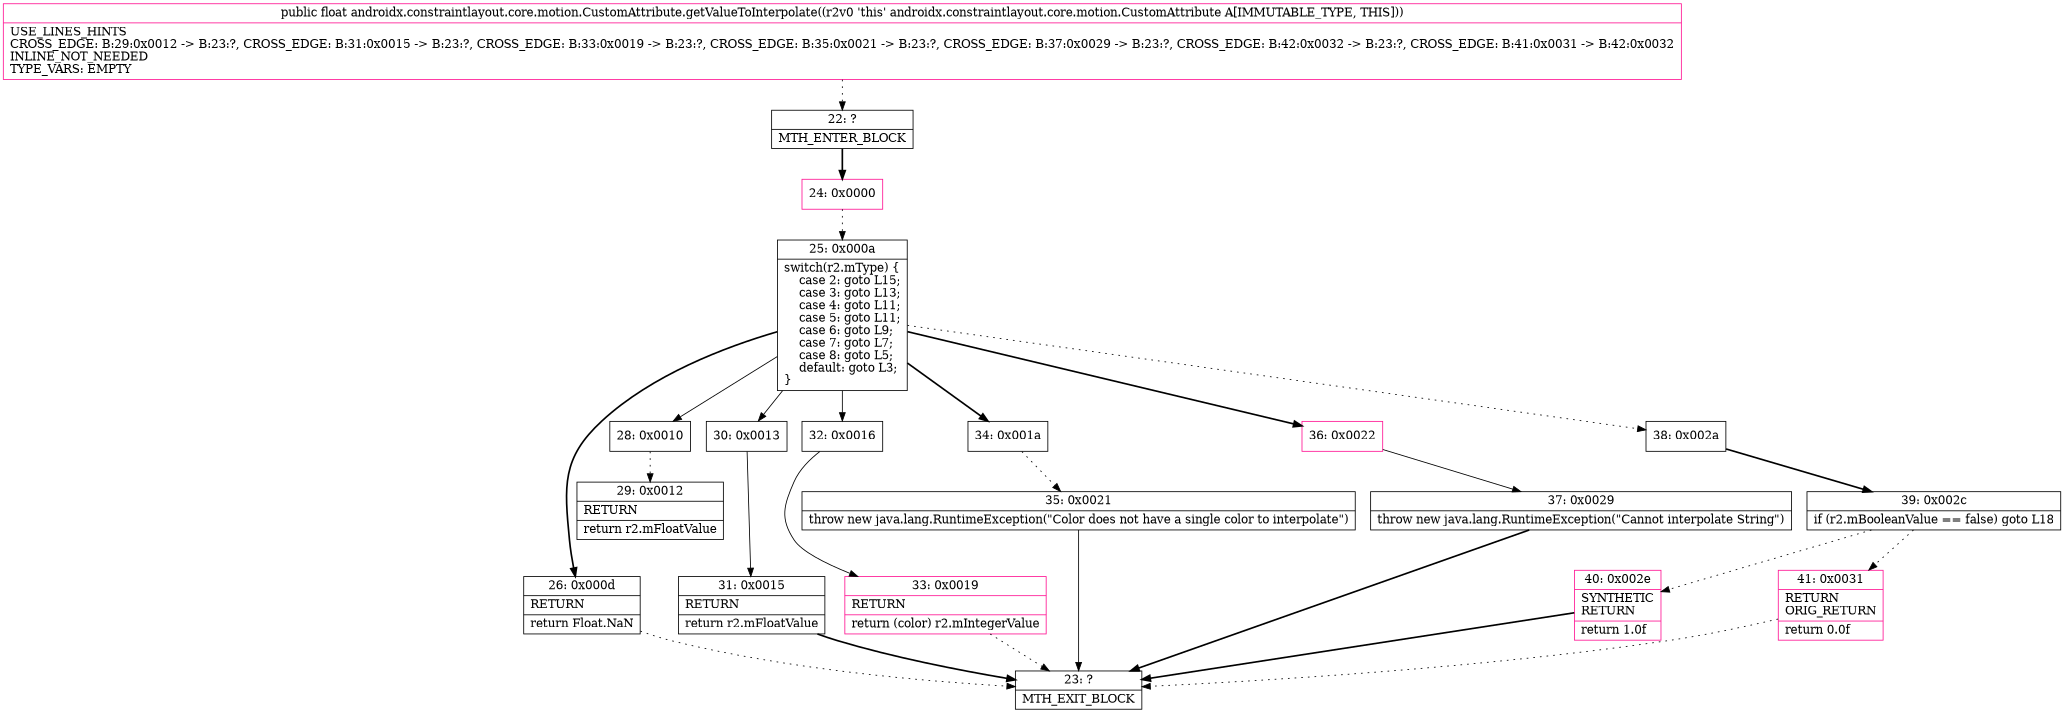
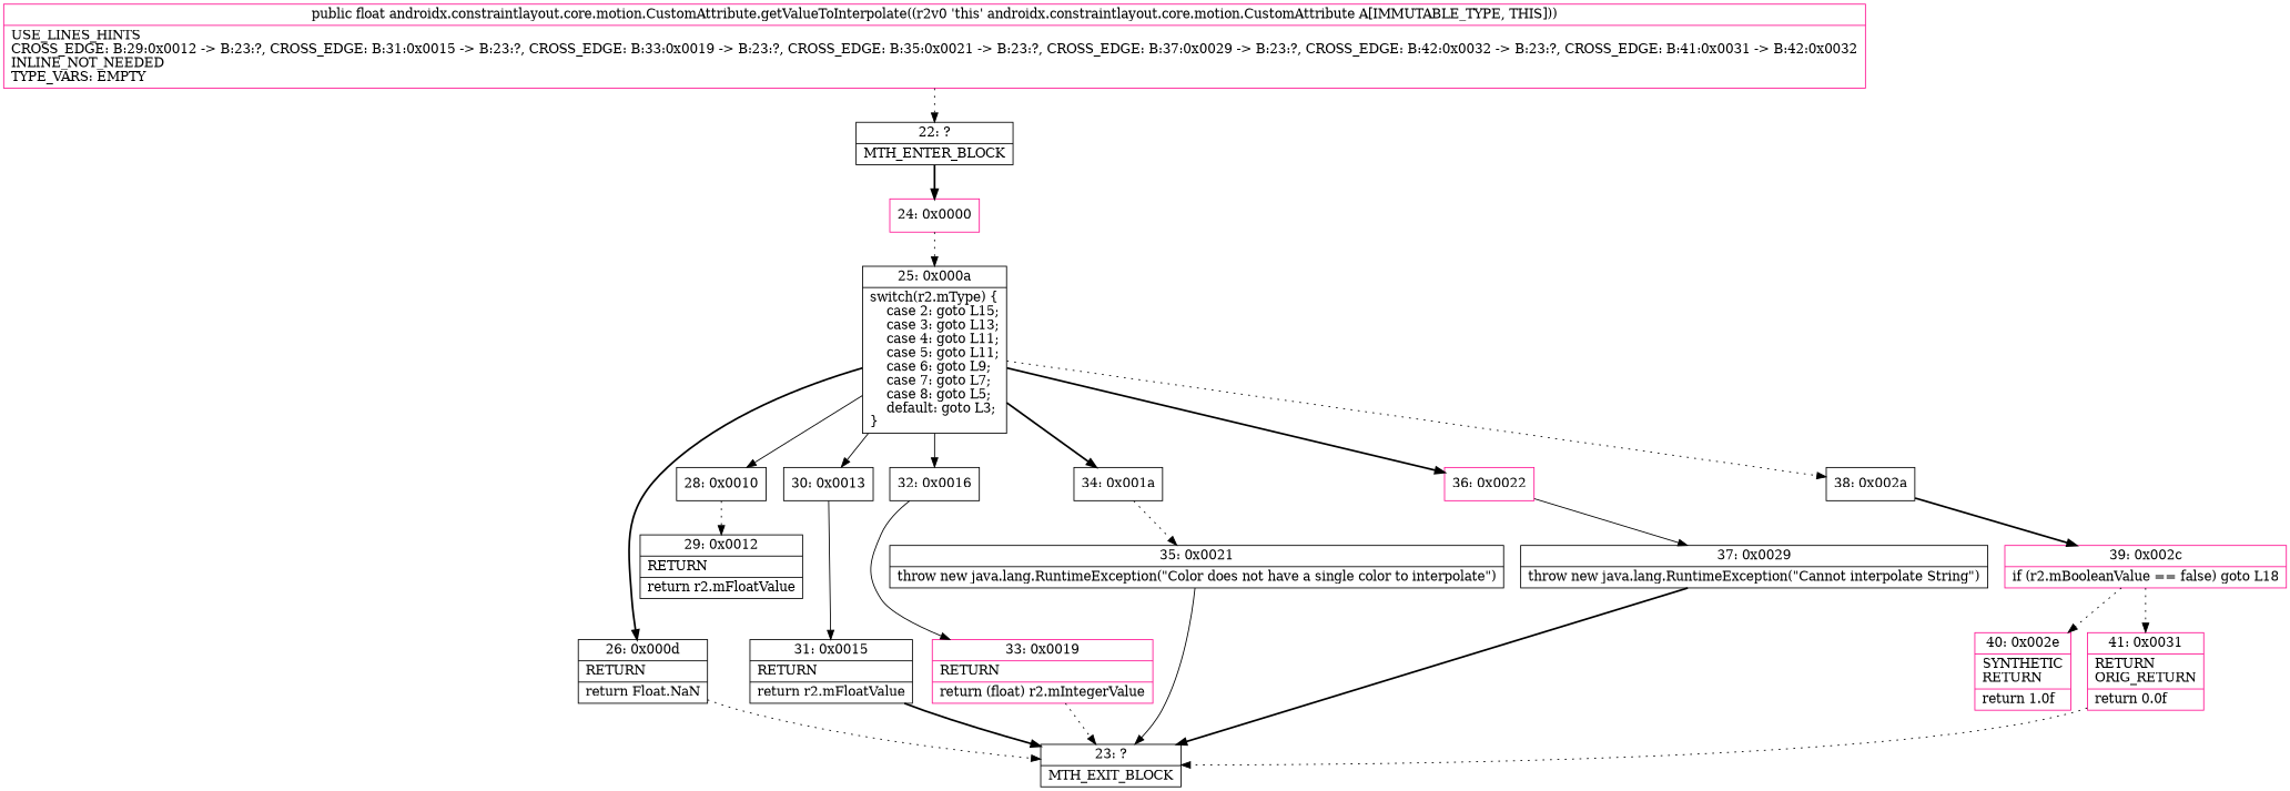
  digraph {
    node [color=black shape=record]
    edge [style=dotted]
    n1 [label="{22\:\ ?|MTH_ENTER_BLOCK\l}"]
    n2 [color=deeppink label="{24\:\ 0x0000}"]
    n3 [label="{25\:\ 0x000a|switch(r2.mType) \{\l    case 2: goto L15;\l    case 3: goto L13;\l    case 4: goto L11;\l    case 5: goto L11;\l    case 6: goto L9;\l    case 7: goto L7;\l    case 8: goto L5;\l    default: goto L3;\l\}\l}"]
    n4 [label="{26\:\ 0x000d|RETURN\l|return Float.NaN\l}"]
    n5 [label="{28\:\ 0x0010}"]
    n6 [label="{30\:\ 0x0013}"]
    n7 [label="{32\:\ 0x0016}"]
    n8 [label="{34\:\ 0x001a}"]
    n9 [color=deeppink label="{36\:\ 0x0022}"]
    n10 [label="{38\:\ 0x002a}"]
    n11 [label="{23\:\ ?|MTH_EXIT_BLOCK\l}"]
    n12 [label="{29\:\ 0x0012|RETURN\l|return r2.mFloatValue\l}"]
    n13 [label="{31\:\ 0x0015|RETURN\l|return r2.mFloatValue\l}"]
-   n14 [color=deeppink label="{33\:\ 0x0019|RETURN\l|return (color) r2.mIntegerValue\l}"]
+   n14 [color=deeppink label="{33\:\ 0x0019|RETURN\l|return (float) r2.mIntegerValue\l}"]
    n15 [label="{35\:\ 0x0021|throw new java.lang.RuntimeException(\"Color does not have a single color to interpolate\")\l}"]
    n16 [label="{37\:\ 0x0029|throw new java.lang.RuntimeException(\"Cannot interpolate String\")\l}"]
-   n17 [label="{39\:\ 0x002c|if (r2.mBooleanValue == false) goto L18\l}"]
+   n17 [color=deeppink label="{39\:\ 0x002c|if (r2.mBooleanValue == false) goto L18\l}"]
    n18 [color=deeppink label="{40\:\ 0x002e|SYNTHETIC\lRETURN\l|return 1.0f\l}"]
    n19 [color=deeppink label="{41\:\ 0x0031|RETURN\lORIG_RETURN\l|return 0.0f\l}"]
    n20 [color=deeppink label="{public float androidx.constraintlayout.core.motion.CustomAttribute.getValueToInterpolate((r2v0 'this' androidx.constraintlayout.core.motion.CustomAttribute A[IMMUTABLE_TYPE, THIS]))  | USE_LINES_HINTS\lCROSS_EDGE: B:29:0x0012 \-\> B:23:?, CROSS_EDGE: B:31:0x0015 \-\> B:23:?, CROSS_EDGE: B:33:0x0019 \-\> B:23:?, CROSS_EDGE: B:35:0x0021 \-\> B:23:?, CROSS_EDGE: B:37:0x0029 \-\> B:23:?, CROSS_EDGE: B:42:0x0032 \-\> B:23:?, CROSS_EDGE: B:41:0x0031 \-\> B:42:0x0032\lINLINE_NOT_NEEDED\lTYPE_VARS: EMPTY\l}"]
    n1 -> n2 [style=bold]
    n2 -> n3
    n3 -> n4 [style=bold]
    n3 -> n5 [style=solid]
    n3 -> n6 [style=solid]
    n3 -> n7 [style=solid]
    n3 -> n8 [style=bold]
    n3 -> n9 [style=bold]
    n3 -> n10
    n4 -> n11
    n5 -> n12
    n6 -> n13 [style=solid]
    n7 -> n14 [style=solid]
    n8 -> n15
    n9 -> n16 [style=solid]
    n10 -> n17 [style=bold]
    n13 -> n11 [style=bold]
    n14 -> n11
    n15 -> n11 [style=solid]
    n16 -> n11 [style=bold]
    n17 -> n18
    n17 -> n19
-   n18 -> n11 [style=bold]
    n19 -> n11
    n20 -> n1
  }
